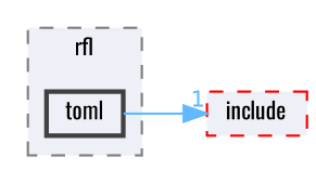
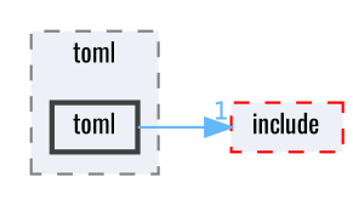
  digraph {
    compound=true
    rankdir=LR
    fontname=Oswald
    node [fillcolor="#edf0f7" fontname=Oswald fontsize=10 shape=box]
    n1 [color=grey25 height=0.2 label=toml style="filled,bold" width=0.4]
    n2 [color=red height=0.2 label=include style="filled,dashed" width=0.4]
    subgraph cluster_1 {
      bgcolor="#edf0f7"
      fontsize=10
-     label=rfl
+     label=toml
      pencolor=grey50
      style="filled,dashed"
      n1
    }
    n1 -> n2 [color=steelblue1 fontcolor=steelblue1 fontname=Oswald fontsize=10 headlabel=1 labeldistance=1.5 labelfontname=Helvetica labelfontsize=10]
  }
